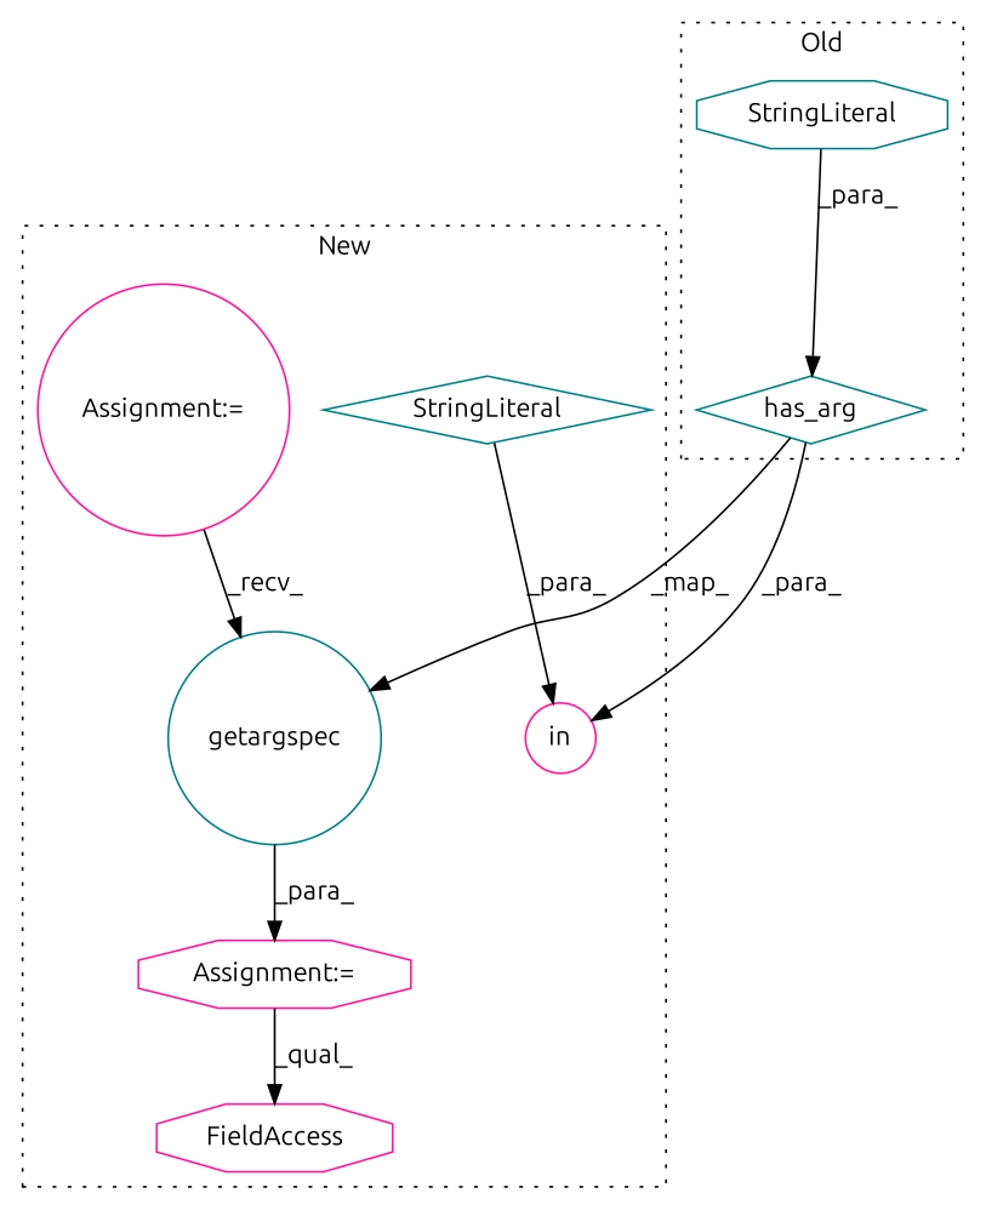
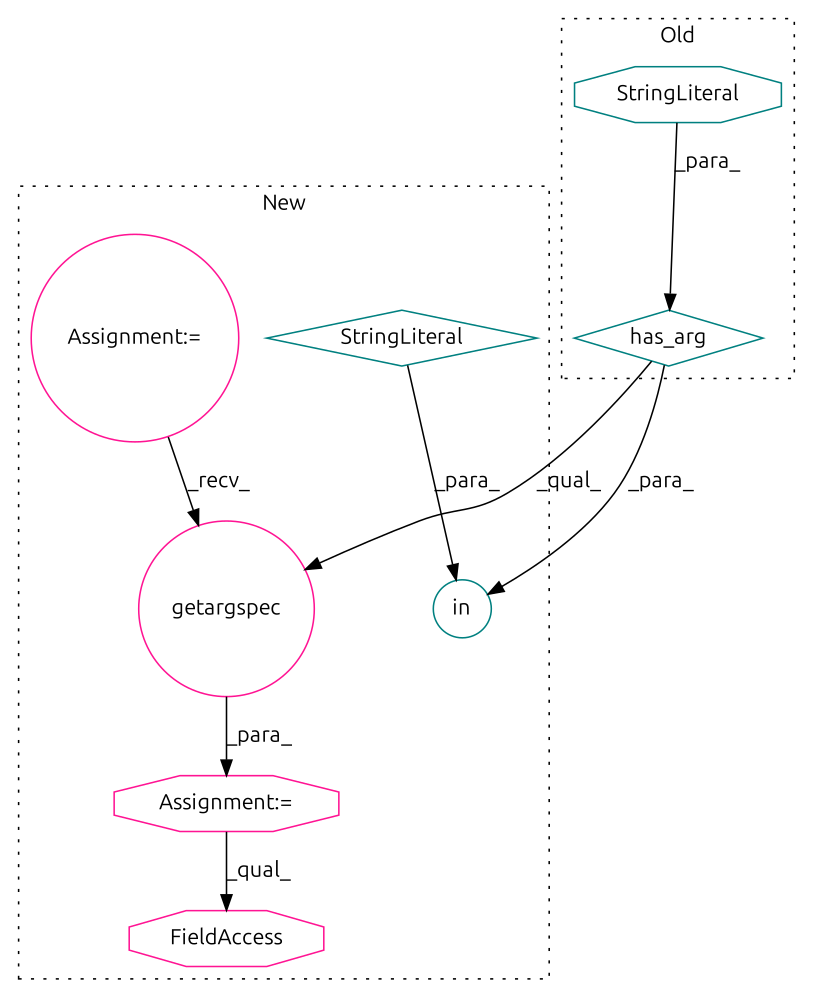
  digraph {
    fontname=Ubuntu
    node [a=32 color=deeppink fontname=Ubuntu l=6 s=12993 shape=octagon]
    edge [fontname=Ubuntu]
    n1 [color=teal l="8,1" label=has_arg s="12911,12939" shape=diamond]
    n2 [a=45 color=teal label=StringLiteral s=12933]
-   n3 [color=teal l="11,1" label=getargspec s="12954,12978" shape=circle]
+   n3 [l="11,1" label=getargspec s="12954,12978" shape=circle]
    n4 [a=7 l=7 label="Assignment:=" s=12845 shape=circle]
-   n5 [a=105 l=23 label=in shape=circle]
+   n5 [a=105 color=teal l=23 label=in shape=circle]
    n6 [a=45 color=teal label=StringLiteral shape=diamond]
    n7 [a=22 l=13 label=FieldAccess s=13003]
    n8 [a=7 l=1 label="Assignment:=" s=12945]
    subgraph cluster_1 {
      label=Old
      style=dotted
      n1
      n2
    }
    subgraph cluster_2 {
      label=New
      style=dotted
      n3
      n4
      n5
      n6
      n7
      n8
    }
-   n1 -> n3 [label=_map_]
+   n1 -> n3 [label=_qual_]
    n1 -> n5 [label=_para_]
    n2 -> n1 [label=_para_]
    n3 -> n8 [label=_para_]
    n4 -> n3 [label=_recv_]
    n6 -> n5 [label=_para_]
    n8 -> n7 [label=_qual_]
  }
